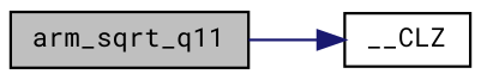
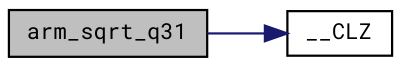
  digraph {
    rankdir=LR
    fontname="Roboto Mono"
    node [color=black fontname="Roboto Mono" fontsize=10 shape=record style=filled]
-   n1 [fillcolor=grey75 fontcolor=black height=0.2 label=arm_sqrt_q11 width=0.4]
+   n1 [fillcolor=grey75 fontcolor=black height=0.2 label=arm_sqrt_q31 width=0.4]
    n2 [fillcolor=white height=0.2 label=__CLZ width=0.4]
    n1 -> n2 [color=midnightblue fontname="Roboto Mono" fontsize=10 labelfontname=Helvetica labelfontsize=10 style=solid]
  }
